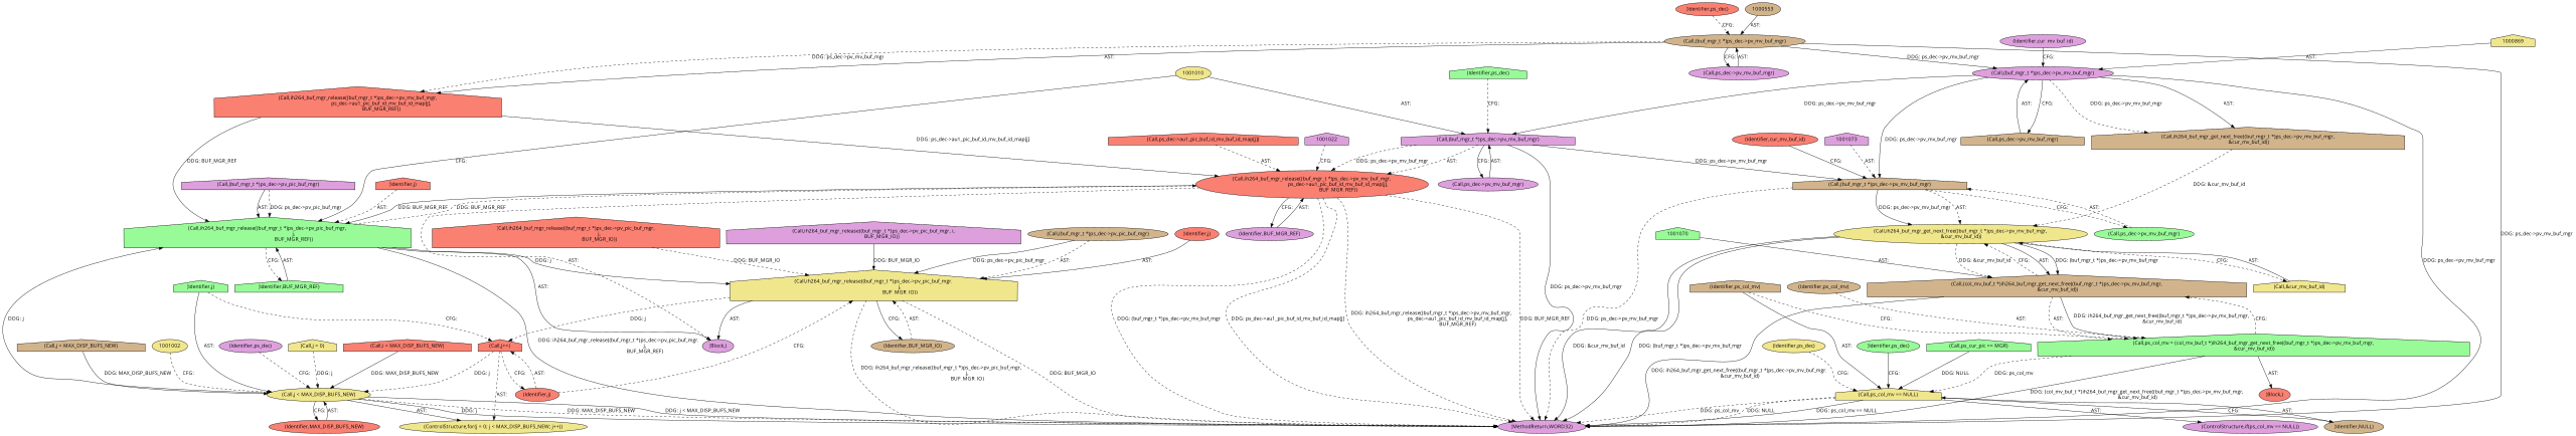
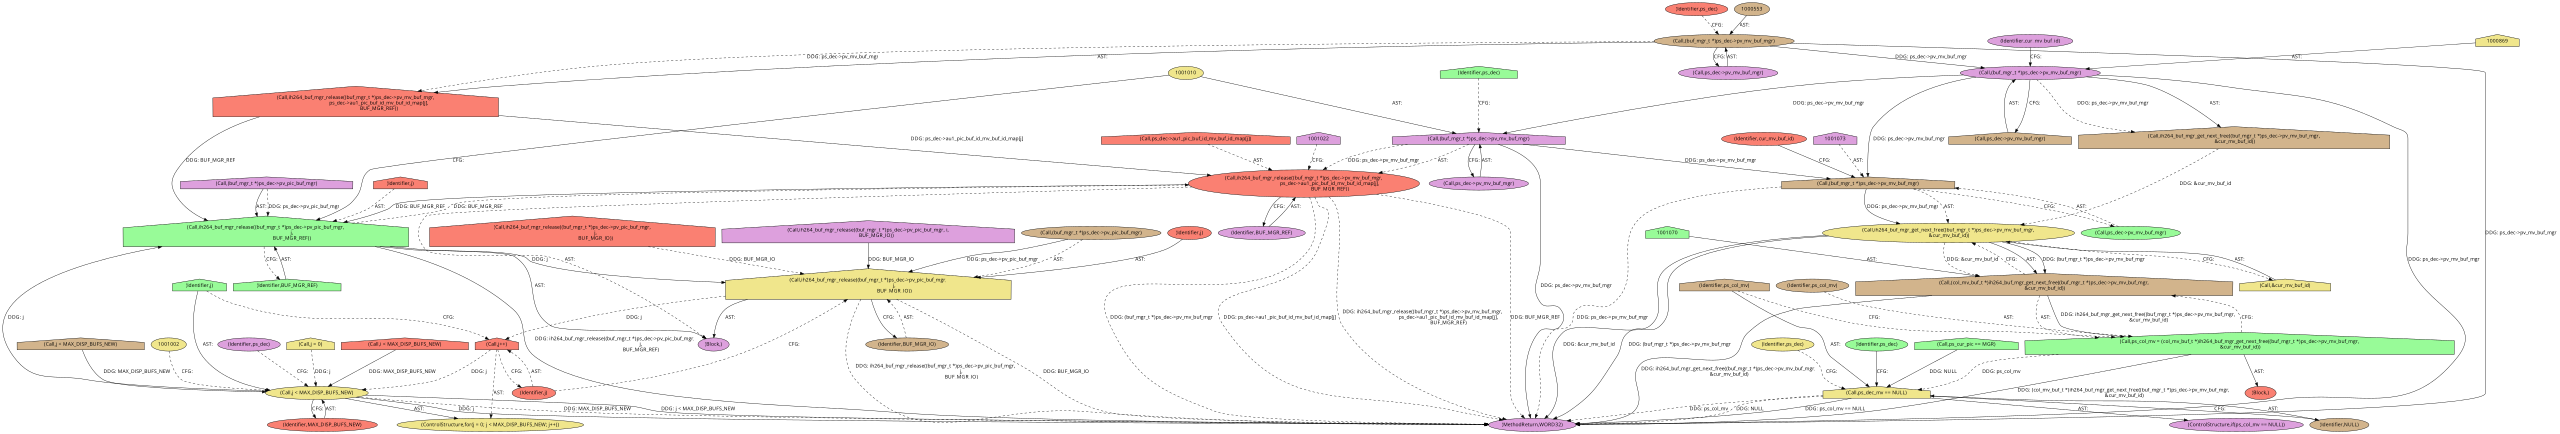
  digraph {
    fontname="Open Sans"
    node [fillcolor=plum fontname="Open Sans" shape=ellipse style=filled]
    edge [fontname="Open Sans" style=solid]
    n1 [label="(Call,(buf_mgr_t *)ps_dec->pv_mv_buf_mgr)" shape=house]
    n2 [fillcolor=salmon label="(Call,ih264_buf_mgr_release((buf_mgr_t *)ps_dec->pv_mv_buf_mgr,\n                                      ps_dec->au1_pic_buf_id_mv_buf_id_map[j],\n                                      BUF_MGR_REF))"]
    n3 [fillcolor=tan label="(Call,(buf_mgr_t *)ps_dec->pv_mv_buf_mgr)" shape=house]
    n4 [label="(Call,ps_dec->pv_mv_buf_mgr)"]
    n5 [label="(MethodReturn,WORD32)"]
    n6 [fillcolor=palegreen label="(Call,ih264_buf_mgr_release((buf_mgr_t *)ps_dec->pv_pic_buf_mgr,\n                                      j,\n                                      BUF_MGR_REF))" shape=house]
    n7 [label="(Identifier,BUF_MGR_REF)"]
    n8 [label="(Block,)"]
    n9 [fillcolor=khaki label="(Call,ih264_buf_mgr_get_next_free((buf_mgr_t *)ps_dec->pv_mv_buf_mgr,\n &cur_mv_buf_id))"]
    n10 [fillcolor=palegreen label="(Call,ps_dec->pv_mv_buf_mgr)"]
    n11 [label="(Call,(buf_mgr_t *)ps_dec->pv_mv_buf_mgr)"]
    n12 [fillcolor=tan label="(Call,ps_dec->pv_mv_buf_mgr)" shape=house]
    n13 [fillcolor=tan label="(Call,ih264_buf_mgr_get_next_free((buf_mgr_t *)ps_dec->pv_mv_buf_mgr,\n &cur_mv_buf_id))" shape=house]
    n14 [fillcolor=tan label="(Call,(buf_mgr_t *)ps_dec->pv_mv_buf_mgr)"]
    n15 [fillcolor=salmon label="(Call,ih264_buf_mgr_release((buf_mgr_t *)ps_dec->pv_mv_buf_mgr,\n                                  ps_dec->au1_pic_buf_id_mv_buf_id_map[j],\n                                  BUF_MGR_REF))" shape=house]
    n16 [label="(Call,ps_dec->pv_mv_buf_mgr)"]
    n17 [fillcolor=khaki label="(Call,ih264_buf_mgr_release((buf_mgr_t *)ps_dec->pv_pic_buf_mgr,\n                                      j,\n                                      BUF_MGR_IO))" shape=house]
    n18 [fillcolor=palegreen label="(Identifier,BUF_MGR_REF)" shape=house]
    n19 [fillcolor=salmon label="(Call,j++)" shape=house]
    n20 [fillcolor=tan label="(Identifier,BUF_MGR_IO)"]
    n21 [fillcolor=khaki label="(Call,j < MAX_DISP_BUFS_NEW)"]
    n22 [fillcolor=khaki label="(ControlStructure,for(j = 0; j < MAX_DISP_BUFS_NEW; j++))"]
    n23 [fillcolor=salmon label="(Identifier,j)"]
    n24 [fillcolor=salmon label="(Identifier,MAX_DISP_BUFS_NEW)"]
    n25 [fillcolor=tan label="(Call,(col_mv_buf_t *)ih264_buf_mgr_get_next_free((buf_mgr_t *)ps_dec->pv_mv_buf_mgr,\n &cur_mv_buf_id))" shape=house]
    n26 [fillcolor=khaki label="(Call,&cur_mv_buf_id)" shape=house]
    n27 [fillcolor=palegreen label="(Call,ps_col_mv = (col_mv_buf_t *)ih264_buf_mgr_get_next_free((buf_mgr_t *)ps_dec->pv_mv_buf_mgr,\n &cur_mv_buf_id))" shape=house]
-   n28 [fillcolor=khaki label="(Call,ps_col_mv == NULL)" shape=house]
+   n28 [fillcolor=khaki label="(Call,ps_dec_mv == NULL)" shape=house]
    n29 [fillcolor=salmon label="(Block,)"]
    n30 [label="(ControlStructure,if(ps_col_mv == NULL))"]
    n31 [fillcolor=tan label="(Identifier,NULL)"]
    n32 [fillcolor=palegreen label="(Identifier,ps_dec)"]
    n33 [label="(Identifier,ps_dec)"]
    n34 [fillcolor=khaki label="(Call,j = 0)" shape=house]
    n35 [fillcolor=tan label="(Identifier,ps_col_mv)"]
    n36 [fillcolor=salmon label="(Identifier,ps_dec)"]
    n37 [label="(Identifier,cur_mv_buf_id)"]
    n38 [fillcolor=salmon label="(Identifier,j)"]
    n39 [fillcolor=salmon label="(Call,i < MAX_DISP_BUFS_NEW)" shape=house]
    n40 [fillcolor=palegreen label="(Call,ps_cur_pic == MGR)" shape=house]
    n41 [fillcolor=salmon label="(Call,ih264_buf_mgr_release((buf_mgr_t *)ps_dec->pv_pic_buf_mgr,\n                                  j,\n                                  BUF_MGR_IO))" shape=house]
    n42 [fillcolor=tan label="(Call,j < MAX_DISP_BUFS_NEW)" shape=house]
    n43 [fillcolor=khaki label="(Identifier,ps_dec)"]
    n44 [label="(Call,ih264_buf_mgr_release((buf_mgr_t *)ps_dec->pv_pic_buf_mgr, i,\n            BUF_MGR_IO))" shape=house]
    n45 [fillcolor=salmon label="(Call,ps_dec->au1_pic_buf_id_mv_buf_id_map[j])" shape=house]
    n46 [fillcolor=palegreen label="(Identifier,ps_dec)" shape=house]
    n47 [fillcolor=salmon label="(Identifier,j)" shape=house]
    n48 [fillcolor=tan label="(Identifier,ps_col_mv)" shape=house]
    n49 [fillcolor=tan label="(Call,(buf_mgr_t *)ps_dec->pv_pic_buf_mgr)"]
    n50 [label="(Call,(buf_mgr_t *)ps_dec->pv_pic_buf_mgr)" shape=house]
    n51 [fillcolor=palegreen label="(Identifier,j)" shape=house]
    n52 [fillcolor=salmon label="(Identifier,cur_mv_buf_id)"]
    1001010 [fillcolor=khaki]
    1000869 [fillcolor=khaki shape=house]
    1000553 [fillcolor=tan]
    1001022 [shape=house]
    1001002 [fillcolor=khaki]
    1001073 [shape=house]
    1001070 [fillcolor=palegreen shape=house]
    n1 -> n2 [label="AST: " style=dashed]
    n1 -> n2 [label="DDG: ps_dec->pv_mv_buf_mgr" style=dashed]
    n1 -> n3 [label="DDG: ps_dec->pv_mv_buf_mgr"]
    n1 -> n4 [label="CFG: "]
    n1 -> n5 [label="DDG: ps_dec->pv_mv_buf_mgr"]
    n2 -> n5 [label="DDG: ih264_buf_mgr_release((buf_mgr_t *)ps_dec->pv_mv_buf_mgr,\n                                      ps_dec->au1_pic_buf_id_mv_buf_id_map[j],\n                                      BUF_MGR_REF)" style=dashed]
    n2 -> n5 [label="DDG: BUF_MGR_REF" style=dashed]
    n2 -> n5 [label="DDG: (buf_mgr_t *)ps_dec->pv_mv_buf_mgr" style=dashed]
    n2 -> n5 [label="DDG: ps_dec->au1_pic_buf_id_mv_buf_id_map[j]" style=dashed]
    n2 -> n6 [label="DDG: BUF_MGR_REF"]
    n2 -> n7 [label="CFG: "]
    n2 -> n8 [label="AST: " style=dashed]
    n3 -> n5 [label="DDG: ps_dec->pv_mv_buf_mgr" style=dashed]
    n3 -> n9 [label="AST: " style=dashed]
    n3 -> n9 [label="DDG: ps_dec->pv_mv_buf_mgr"]
    n3 -> n10 [label="CFG: " style=dashed]
    n4 -> n1 [label="AST: "]
    n6 -> n2 [label="DDG: BUF_MGR_REF" style=dashed]
    n6 -> n5 [label="DDG: ih264_buf_mgr_release((buf_mgr_t *)ps_dec->pv_pic_buf_mgr,\n                                      j,\n                                      BUF_MGR_REF)"]
    n6 -> n8 [label="AST: "]
    n6 -> n17 [label="DDG: j"]
    n6 -> n18 [label="CFG: " style=dashed]
    n7 -> n2 [label="AST: "]
    n9 -> n5 [label="DDG: (buf_mgr_t *)ps_dec->pv_mv_buf_mgr"]
    n9 -> n5 [label="DDG: &cur_mv_buf_id"]
    n9 -> n25 [label="AST: "]
    n9 -> n25 [label="DDG: (buf_mgr_t *)ps_dec->pv_mv_buf_mgr"]
    n9 -> n25 [label="DDG: &cur_mv_buf_id" style=dashed]
    n9 -> n26 [label="CFG: " style=dashed]
    n10 -> n3 [label="AST: " style=dashed]
    n11 -> n1 [label="DDG: ps_dec->pv_mv_buf_mgr"]
    n11 -> n3 [label="DDG: ps_dec->pv_mv_buf_mgr"]
    n11 -> n5 [label="DDG: ps_dec->pv_mv_buf_mgr"]
    n11 -> n12 [label="CFG: "]
    n11 -> n13 [label="AST: "]
    n11 -> n13 [label="DDG: ps_dec->pv_mv_buf_mgr" style=dashed]
    n12 -> n11 [label="AST: "]
    n13 -> n9 [label="DDG: &cur_mv_buf_id" style=dashed]
    n14 -> n5 [label="DDG: ps_dec->pv_mv_buf_mgr"]
    n14 -> n11 [label="DDG: ps_dec->pv_mv_buf_mgr"]
    n14 -> n15 [label="AST: "]
    n14 -> n15 [label="DDG: ps_dec->pv_mv_buf_mgr" style=dashed]
    n14 -> n16 [label="CFG: "]
    n15 -> n2 [label="DDG: ps_dec->au1_pic_buf_id_mv_buf_id_map[j]"]
    n15 -> n6 [label="DDG: BUF_MGR_REF"]
    n16 -> n14 [label="AST: "]
    n17 -> n5 [label="DDG: BUF_MGR_IO" style=dashed]
    n17 -> n5 [label="DDG: ih264_buf_mgr_release((buf_mgr_t *)ps_dec->pv_pic_buf_mgr,\n                                      j,\n                                      BUF_MGR_IO)" style=dashed]
    n17 -> n8 [label="AST: "]
    n17 -> n19 [label="DDG: j" style=dashed]
    n17 -> n20 [label="CFG: "]
    n18 -> n6 [label="AST: "]
    n19 -> n21 [label="DDG: j" style=dashed]
    n19 -> n22 [label="AST: " style=dashed]
    n19 -> n23 [label="CFG: " style=dashed]
    n20 -> n17 [label="AST: " style=dashed]
    n21 -> n5 [label="DDG: MAX_DISP_BUFS_NEW" style=dashed]
    n21 -> n5 [label="DDG: j < MAX_DISP_BUFS_NEW"]
    n21 -> n5 [label="DDG: j"]
    n21 -> n6 [label="DDG: j"]
    n21 -> n22 [label="AST: "]
    n21 -> n24 [label="CFG: "]
    n23 -> n17 [label="CFG: " style=dashed]
    n23 -> n19 [label="AST: " style=dashed]
    n24 -> n21 [label="AST: "]
    n25 -> n5 [label="DDG: ih264_buf_mgr_get_next_free((buf_mgr_t *)ps_dec->pv_mv_buf_mgr,\n &cur_mv_buf_id)"]
    n25 -> n9 [label="CFG: " style=dashed]
    n25 -> n27 [label="AST: " style=dashed]
    n25 -> n27 [label="DDG: ih264_buf_mgr_get_next_free((buf_mgr_t *)ps_dec->pv_mv_buf_mgr,\n &cur_mv_buf_id)"]
    n26 -> n9 [label="AST: "]
    n27 -> n5 [label="DDG: (col_mv_buf_t *)ih264_buf_mgr_get_next_free((buf_mgr_t *)ps_dec->pv_mv_buf_mgr,\n &cur_mv_buf_id)"]
    n27 -> n25 [label="CFG: " style=dashed]
    n27 -> n28 [label="DDG: ps_col_mv" style=dashed]
    n27 -> n29 [label="AST: "]
    n28 -> n5 [label="DDG: ps_col_mv == NULL"]
    n28 -> n5 [label="DDG: ps_col_mv" style=dashed]
    n28 -> n5 [label="DDG: NULL" style=dashed]
    n28 -> n30 [label="AST: "]
    n28 -> n31 [label="CFG: "]
    n31 -> n28 [label="AST: "]
    n32 -> n28 [label="CFG: "]
    n33 -> n21 [label="CFG: " style=dashed]
    n34 -> n21 [label="DDG: j" style=dashed]
    n35 -> n27 [label="AST: " style=dashed]
    n36 -> n14 [label="CFG: " style=dashed]
    n37 -> n11 [label="CFG: "]
    n38 -> n17 [label="AST: "]
    n39 -> n21 [label="DDG: MAX_DISP_BUFS_NEW"]
    n40 -> n28 [label="DDG: NULL"]
    n41 -> n17 [label="DDG: BUF_MGR_IO" style=dashed]
    n42 -> n21 [label="DDG: MAX_DISP_BUFS_NEW"]
    n43 -> n28 [label="CFG: " style=dashed]
    n44 -> n17 [label="DDG: BUF_MGR_IO"]
    n45 -> n2 [label="AST: " style=dashed]
    n46 -> n1 [label="CFG: " style=dashed]
    n47 -> n6 [label="AST: " style=dashed]
    n48 -> n27 [label="CFG: " style=dashed]
    n48 -> n28 [label="AST: "]
    n49 -> n17 [label="AST: " style=dashed]
    n49 -> n17 [label="DDG: ps_dec->pv_pic_buf_mgr"]
    n50 -> n6 [label="AST: "]
    n50 -> n6 [label="DDG: ps_dec->pv_pic_buf_mgr" style=dashed]
    n51 -> n19 [label="CFG: " style=dashed]
    n51 -> n21 [label="AST: "]
    n52 -> n3 [label="CFG: "]
    1001010 -> n1 [label="AST: "]
    1001010 -> n6 [label="CFG: "]
    1000869 -> n11 [label="AST: "]
    1000553 -> n14 [label="AST: "]
    1001022 -> n2 [label="CFG: " style=dashed]
    1001002 -> n21 [label="CFG: " style=dashed]
    1001073 -> n3 [label="AST: " style=dashed]
    1001070 -> n25 [label="AST: "]
  }
